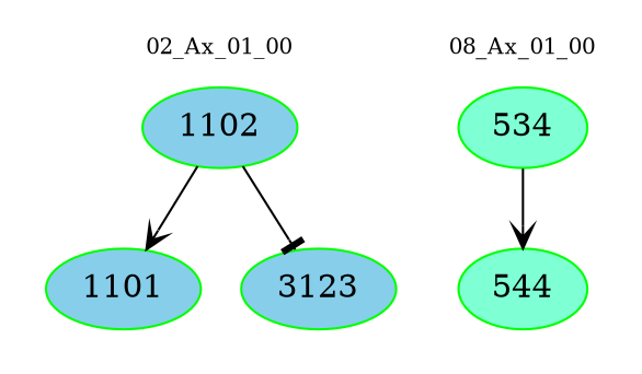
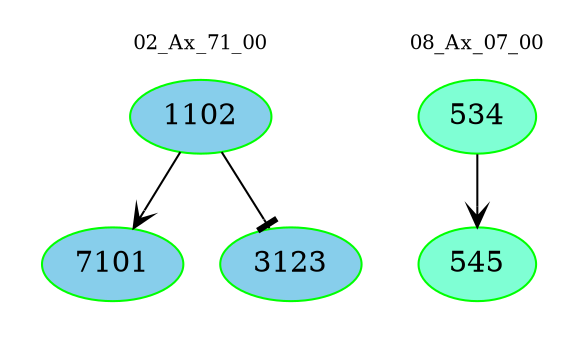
  digraph {
    node [color=green fillcolor=skyblue style=filled]
    edge [arrowhead=vee color=black]
    n1 [label=1102]
-   n2 [label=1101]
+   n2 [label=7101]
    n3 [label=3123]
    n4 [fillcolor=aquamarine label=534]
-   n5 [fillcolor=aquamarine label=544]
+   n5 [fillcolor=aquamarine label=545]
    subgraph cluster_1 {
      color=white
      fontsize=10
-     label="02_Ax_01_00"
+     label="02_Ax_71_00"
      n1
      n2
      n3
    }
    subgraph cluster_2 {
      color=white
      fontsize=10
-     label="08_Ax_01_00"
+     label="08_Ax_07_00"
      n4
      n5
    }
    n1 -> n2
    n1 -> n3 [arrowhead=tee]
    n4 -> n5
  }
